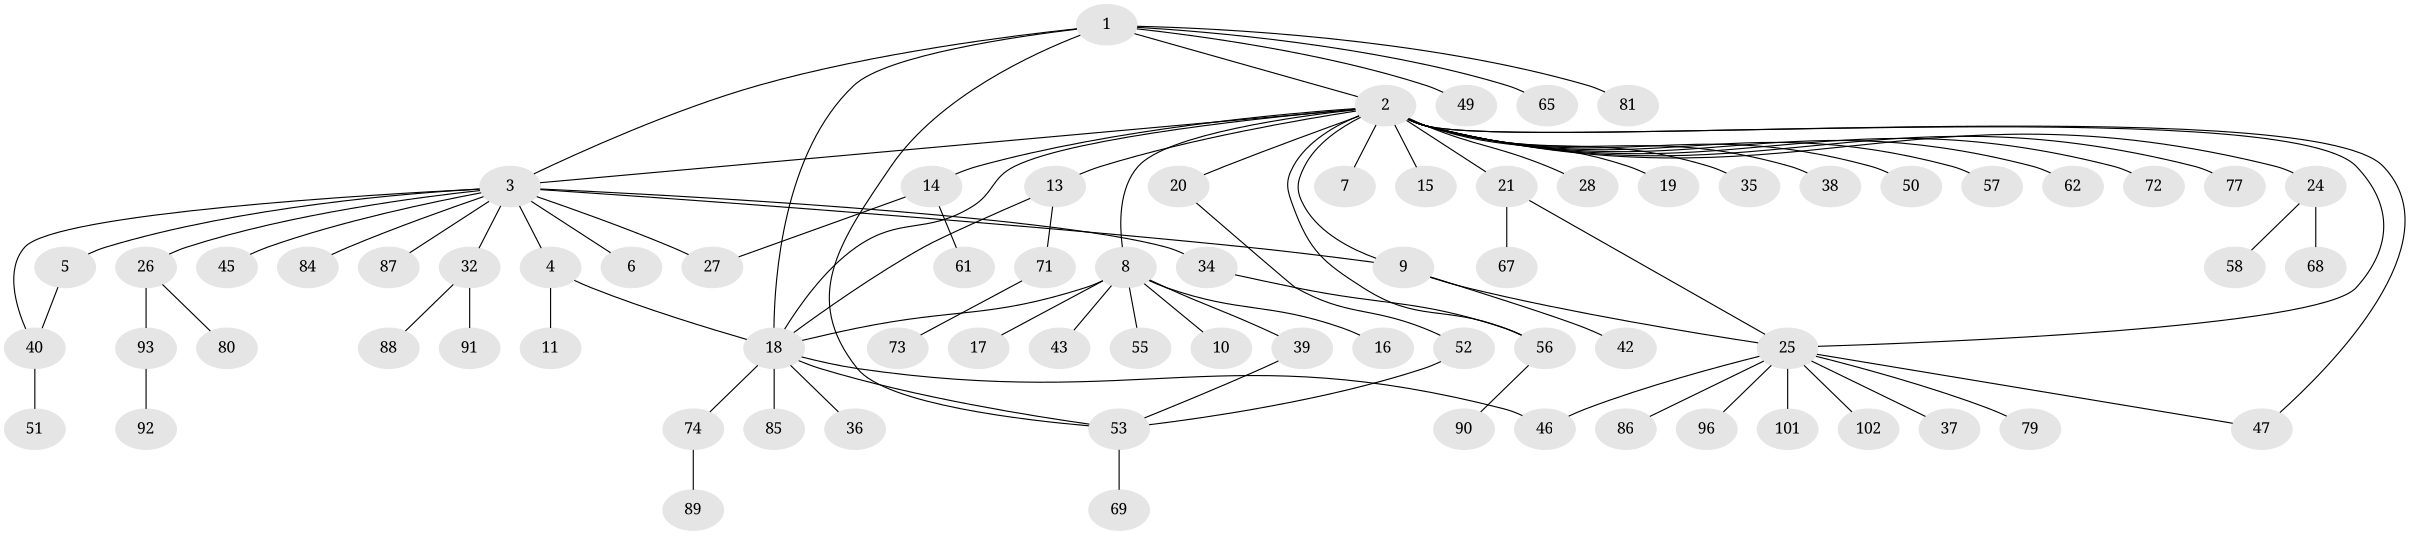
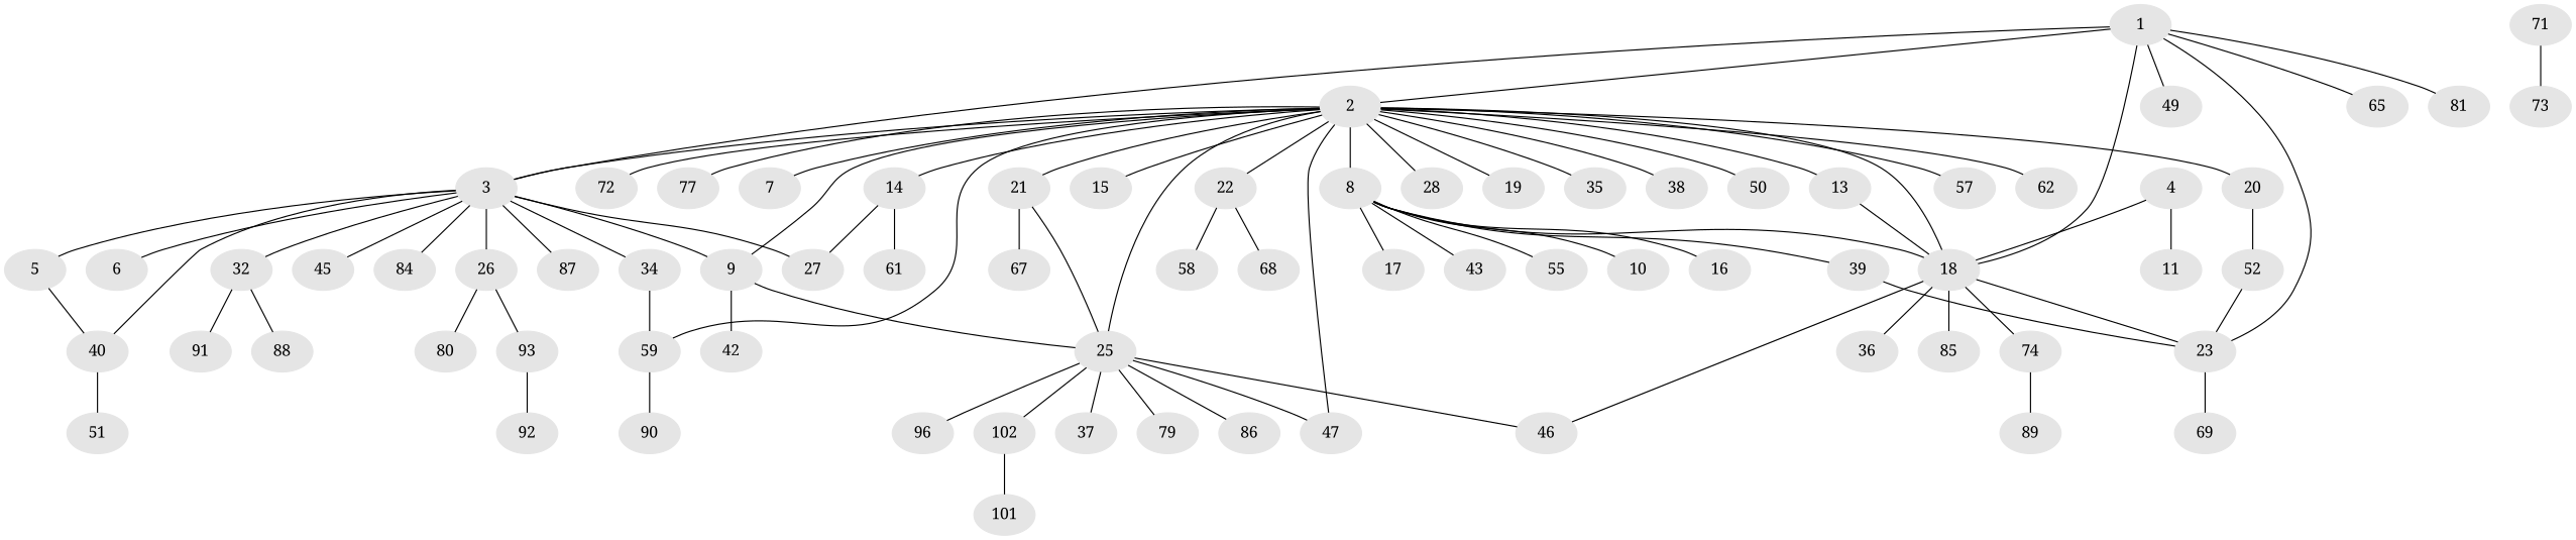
  graph {
    fontname="Noto Serif"
    node [color=gray90 fontname="Noto Serif" style=filled]
    edge [fontname="Noto Serif"]
    1 [super="+23"]
    2 [super="+75"]
    3 [super="+78"]
    18 [super="+24"]
    49
-   53 [super="+66"]
+   53 [super="+66" label=23]
    65
    81
    7
    8 [super="+12"]
    9 [super="+44"]
    13 [super="+54"]
    14
    15
    20 [super="+94"]
    21 [super="+30"]
-   22 [super="+31" label=24]
+   22 [super="+31"]
    25 [super="+33"]
    28
    n20 [label=19 super="+98"]
    35
    38
    47 [super="+100"]
    50
-   56 [super="+82"]
+   56 [super="+82" label=59]
    57
    62
    n28 [label=72]
    77
    4
    5 [super="+99"]
    6 [super="+59"]
    26
    27
    32 [super="+41"]
    34 [super="+64"]
    40 [super="+60"]
    45 [super="+63"]
    84
    87
    36 [super="+70"]
    46 [super="+48"]
    74
    85
    69
    10
    16 [super="+19"]
    17
    39 [super="+72"]
    43 [super="+95"]
    55
    42
    71
    61
    52
    67
    58 [super="+103"]
    68 [super="+97"]
    37
    79
    86
    96
    101
    102
    90
    11
    80 [super="+83"]
    93
    88
    91
    51
    73
    89
    92
    1 -- 2
    1 -- 3
    1 -- 18 [weight=2]
    1 -- 49
    1 -- 53
    1 -- 65
    1 -- 81
    2 -- 3
    2 -- 18
    2 -- 7
    2 -- 8
    2 -- 9
    2 -- 13
    2 -- 14
    2 -- 15
    2 -- 20 [weight=2]
    2 -- 21
    2 -- 22
    2 -- 25
    2 -- 28
    2 -- n20
    2 -- 35
    2 -- 38
    2 -- 47
    2 -- 50
    2 -- 56
    2 -- 57
    2 -- 62
    2 -- n28
    2 -- 77
    3 -- 9
-   3 -- 4
    3 -- 5
    3 -- 6
    3 -- 26
    3 -- 27
    3 -- 32
    3 -- 34
    3 -- 40
    3 -- 45
    3 -- 84
    3 -- 87
    18 -- 53
    18 -- 36
    18 -- 46
    18 -- 74
    18 -- 85
    53 -- 69
    8 -- 18
    8 -- 10
    8 -- 16
    8 -- 17
    8 -- 39
    8 -- 43
    8 -- 55
    9 -- 25
    9 -- 42
    13 -- 18
-   13 -- 71
    14 -- 27
    14 -- 61
    20 -- 52
    21 -- 25
    21 -- 67
    22 -- 58
    22 -- 68
    25 -- 47
    25 -- 46
    25 -- 37
    25 -- 79
    25 -- 86
    25 -- 96
-   25 -- 101
+   102 -- 101
    25 -- 102
    56 -- 90
    4 -- 18
    4 -- 11
    5 -- 40
    26 -- 80
    26 -- 93
    32 -- 88
    32 -- 91
    34 -- 56
    40 -- 51
    74 -- 89
    39 -- 53
    71 -- 73
    52 -- 53
    93 -- 92
  }
